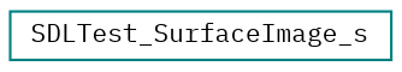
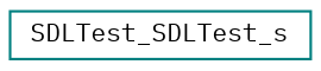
  digraph {
    rankdir=LR
    fontname="IBM Plex Mono"
-   n1 [color=teal fillcolor=white fontname="IBM Plex Mono" fontsize=10 height=0.2 label=SDLTest_SurfaceImage_s shape=record style=filled width=0.4]
+   n1 [color=teal fillcolor=white fontname="IBM Plex Mono" fontsize=10 height=0.2 label=SDLTest_SDLTest_s shape=record style=filled width=0.4]
  }
